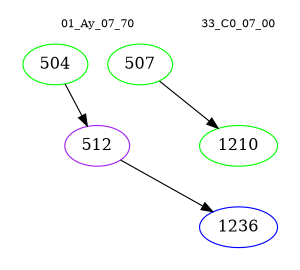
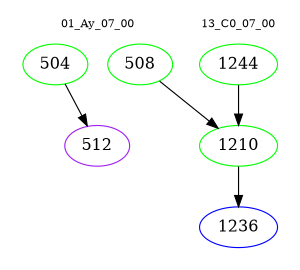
  digraph {
    node [color=green]
    edge [color=black]
-   n1 [label=507]
+   n1 [label=508]
    n2 [label=504]
    n3 [color=purple label=512]
+   n4 [label=1244]
    n5 [label=1210]
    n6 [color=blue label=1236]
    subgraph cluster_1 {
      color=white
      fontsize=10
-     label="01_Ay_07_70"
+     label="01_Ay_07_00"
      n1
      n2
      n3
    }
    subgraph cluster_2 {
      color=white
      fontsize=10
-     label="33_C0_07_00"
+     label="13_C0_07_00"
+     n4
      n5
      n6
    }
    n1 -> n5
    n2 -> n3
-   n3 -> n6
+   n4 -> n5
+   n5 -> n6
  }
